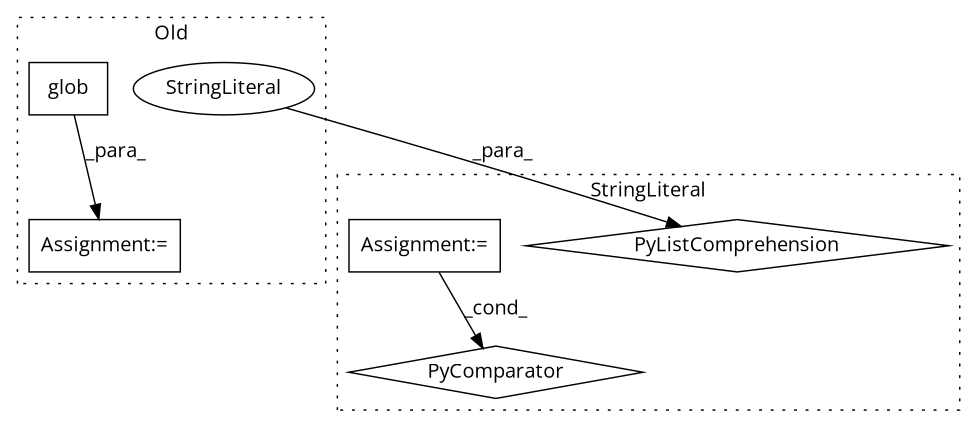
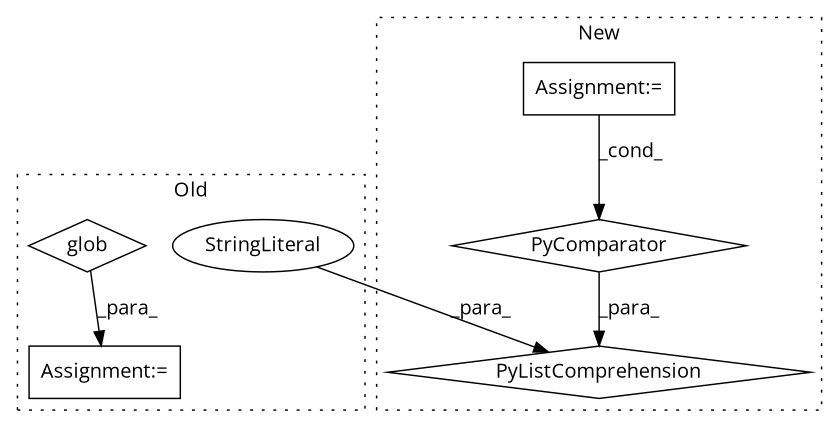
  digraph {
    fontname="Open Sans"
    node [a=7 fontname="Open Sans" shape=box]
    edge [fontname="Open Sans"]
-   n1 [a=32 l="5,1" label=glob s="1370,1392"]
+   n1 [a=32 l="5,1" label=glob s="1370,1392" shape=diamond]
    n2 [a=45 l=17 label=StringLiteral s=1375 shape=ellipse]
    n3 [l=2 label="Assignment:=" s=1363]
    n4 [a=109 l=125 label=PyListComprehension s=1360 shape=diamond]
    n5 [a=113 l=25 label=PyComparator s=1452 shape=diamond]
    n6 [l=1 label="Assignment:=" s=1092]
    subgraph cluster_1 {
      label=Old
      style=dotted
      n1
      n2
      n3
    }
    subgraph cluster_2 {
-     label=StringLiteral
+     label=New
      style=dotted
      n4
      n5
      n6
    }
    n1 -> n3 [label=_para_]
    n2 -> n4 [label=_para_]
+   n5 -> n4 [label=_para_]
    n6 -> n5 [label=_cond_]
  }
